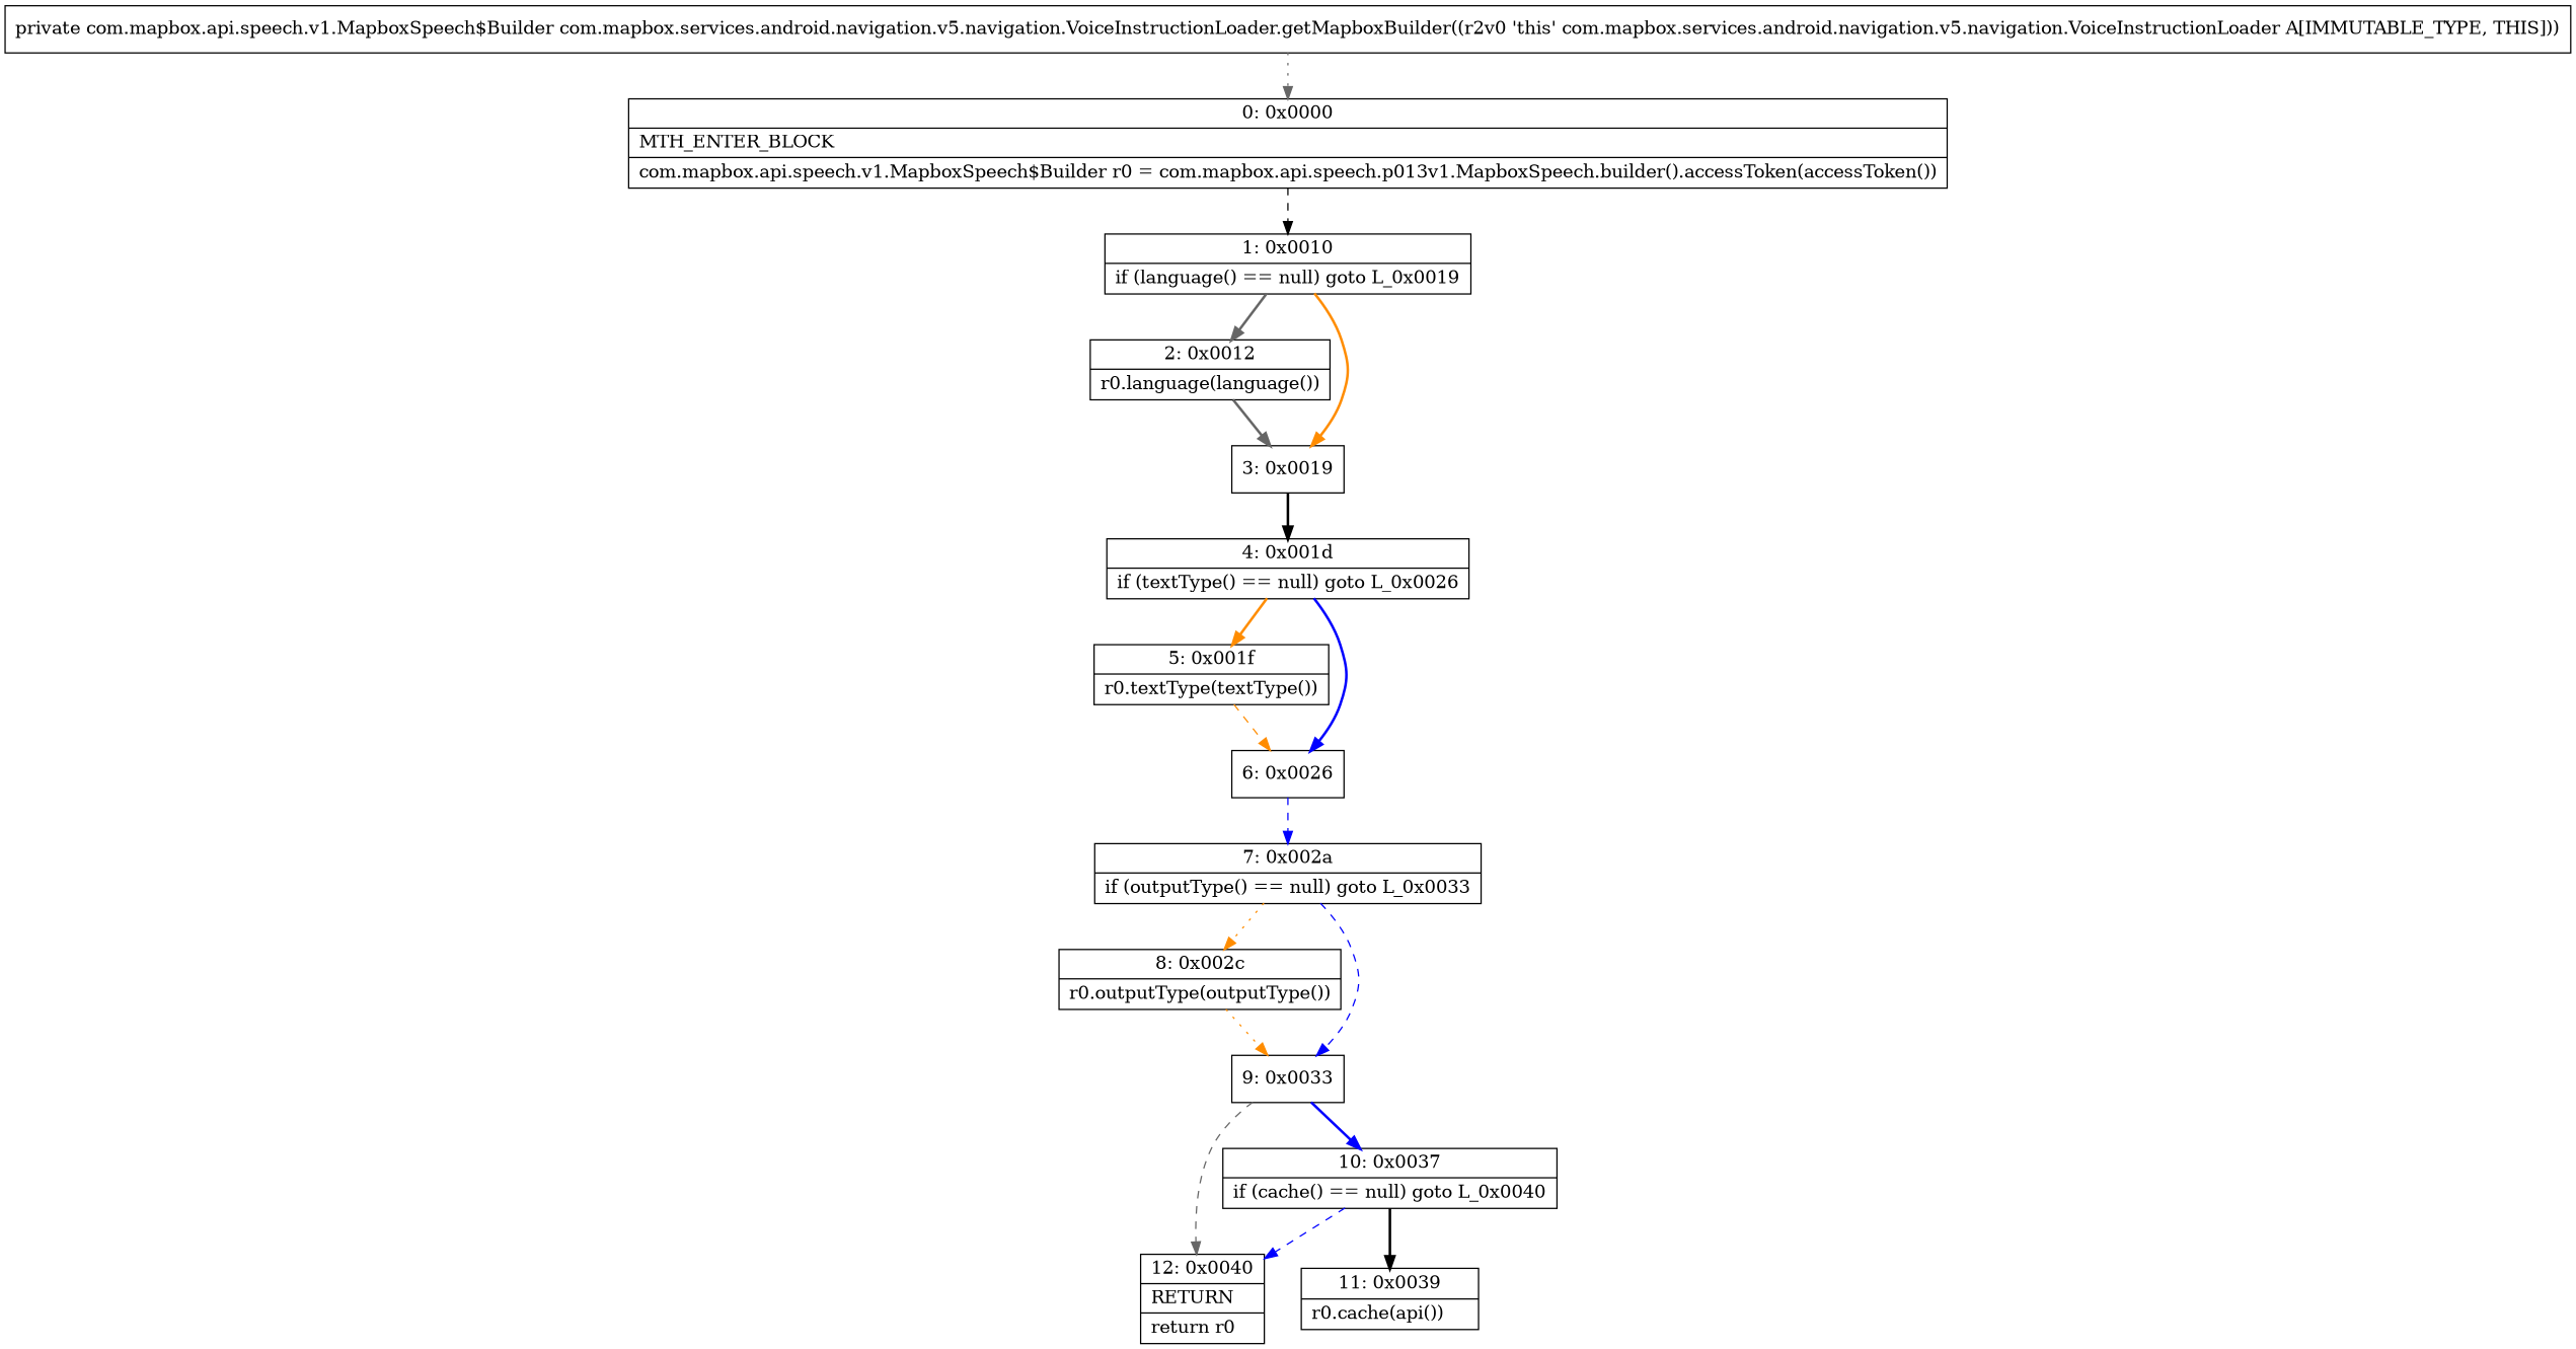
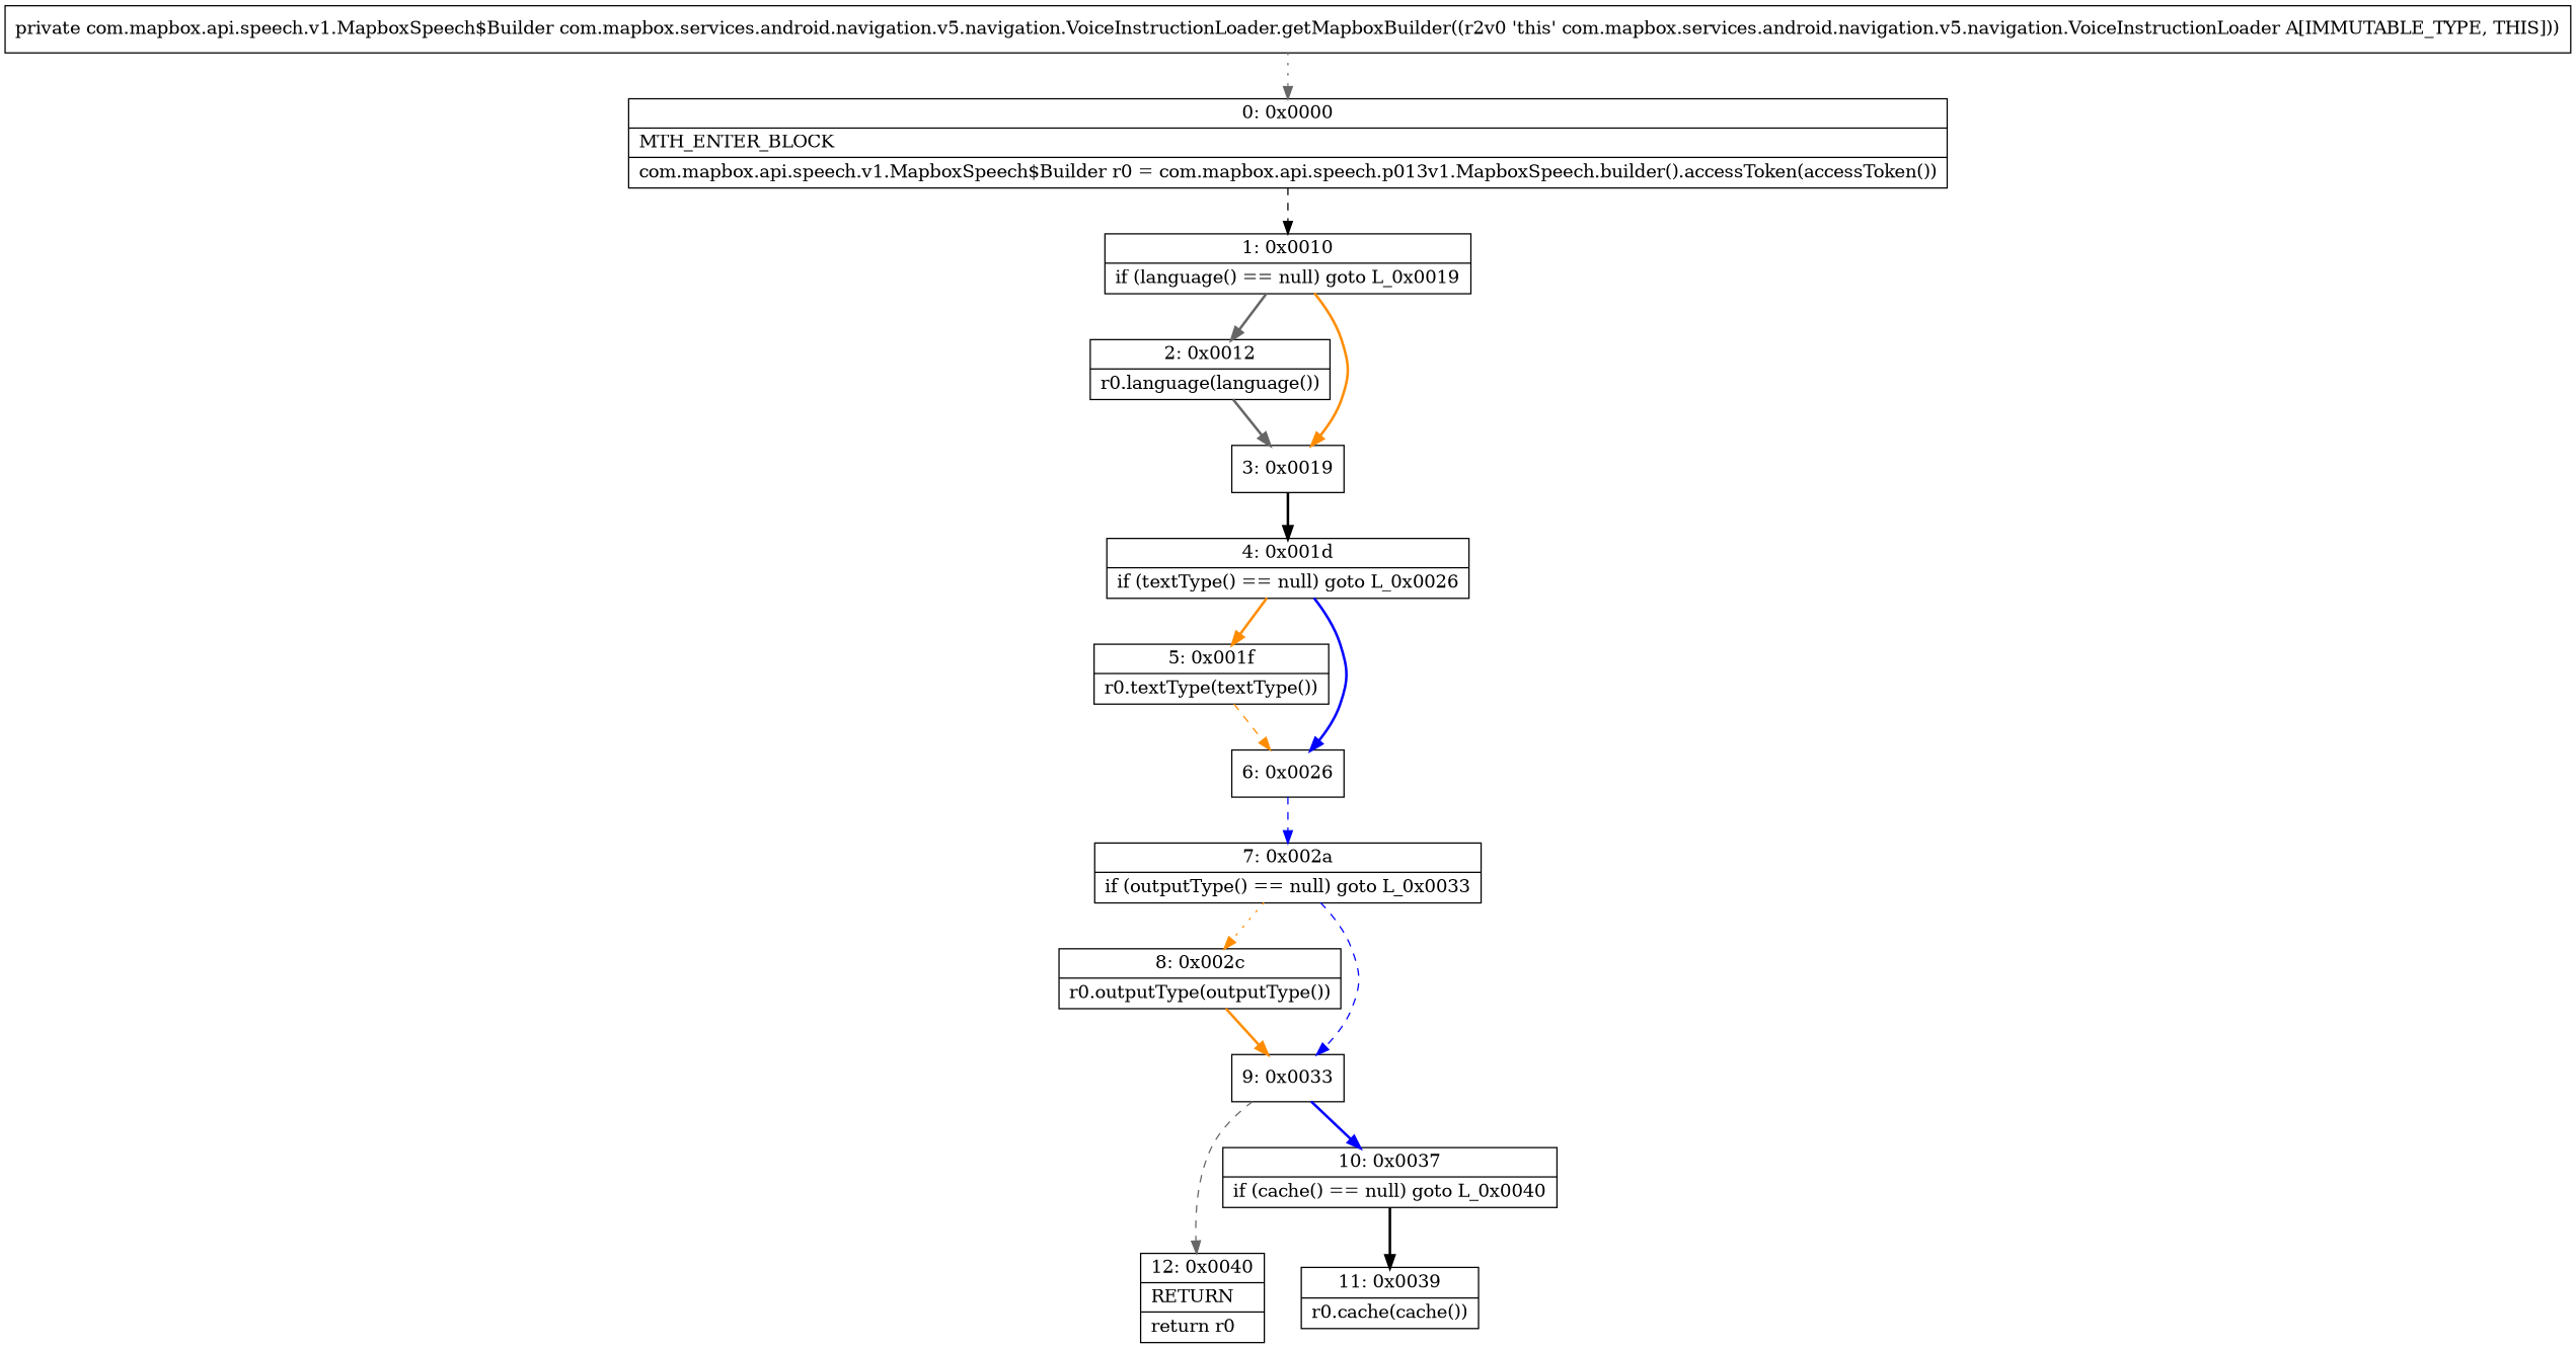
  digraph {
    node [shape=record]
    edge [color=darkorange style=bold]
    n1 [label="{0\:\ 0x0000|MTH_ENTER_BLOCK\l|com.mapbox.api.speech.v1.MapboxSpeech$Builder r0 = com.mapbox.api.speech.p013v1.MapboxSpeech.builder().accessToken(accessToken())\l}"]
    n2 [label="{1\:\ 0x0010|if (language() == null) goto L_0x0019\l}"]
    n3 [label="{2\:\ 0x0012|r0.language(language())\l}"]
    n4 [label="{3\:\ 0x0019}"]
    n5 [label="{4\:\ 0x001d|if (textType() == null) goto L_0x0026\l}"]
    n6 [label="{5\:\ 0x001f|r0.textType(textType())\l}"]
    n7 [label="{6\:\ 0x0026}"]
    n8 [label="{7\:\ 0x002a|if (outputType() == null) goto L_0x0033\l}"]
    n9 [label="{8\:\ 0x002c|r0.outputType(outputType())\l}"]
    n10 [label="{9\:\ 0x0033}"]
    n11 [label="{10\:\ 0x0037|if (cache() == null) goto L_0x0040\l}"]
    n12 [label="{12\:\ 0x0040|RETURN\l|return r0\l}"]
-   n13 [label="{11\:\ 0x0039|r0.cache(api())\l}"]
+   n13 [label="{11\:\ 0x0039|r0.cache(cache())\l}"]
    n14 [label="{private com.mapbox.api.speech.v1.MapboxSpeech$Builder com.mapbox.services.android.navigation.v5.navigation.VoiceInstructionLoader.getMapboxBuilder((r2v0 'this' com.mapbox.services.android.navigation.v5.navigation.VoiceInstructionLoader A[IMMUTABLE_TYPE, THIS])) }"]
    n1 -> n2 [color=black style=dashed]
    n2 -> n3 [color=gray40]
    n2 -> n4
    n3 -> n4 [color=gray40]
    n4 -> n5 [color=black]
    n5 -> n6
    n5 -> n7 [color=blue]
    n6 -> n7 [style=dashed]
    n7 -> n8 [color=blue style=dashed]
    n8 -> n9 [style=dotted]
    n8 -> n10 [color=blue style=dashed]
-   n9 -> n10 [style=dotted]
+   n9 -> n10
    n10 -> n11 [color=blue]
    n10 -> n12 [color=gray40 style=dashed]
-   n11 -> n12 [color=blue style=dashed]
    n11 -> n13 [color=black]
    n14 -> n1 [color=gray40 style=dotted]
  }
